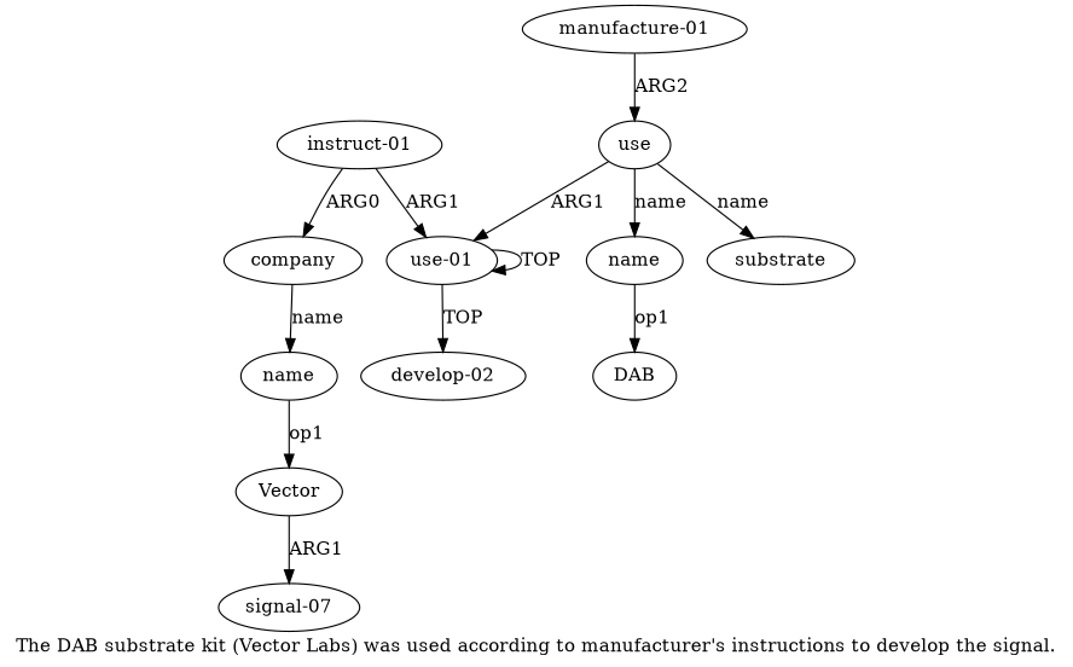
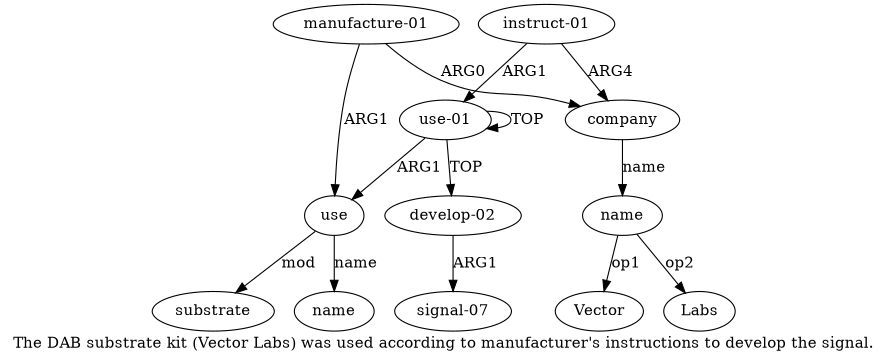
  digraph {
    label="The DAB substrate kit (Vector Labs) was used according to manufacturer's instructions to develop the signal."
    node [color=black gold_ind=-1 gold_label=name test_ind=-1 test_label=name]
    edge [color=black gold_label=ARG1 test_label=ARG1]
    n1 [gold_label=Vector label=Vector test_label=Vector]
-   n2 [gold_label=DAB label=DAB test_label=DAB]
+   n3 [gold_label=Labs label=Labs test_label=Labs]
    n4 [gold_ind=1 gold_label=kit label=use test_ind=1 test_label=kit]
    n5 [gold_ind=2 label=name test_ind=2]
    n6 [gold_ind=6 gold_label=substrate label=substrate test_ind=6 test_label=substrate]
    n7 [gold_ind=0 gold_label="use-01" label="use-01" test_ind=0 test_label="use-01"]
    n8 [gold_ind=8 gold_label="develop-02" label="develop-02" test_ind=8 test_label="develop-02"]
    n9 [gold_ind=9 gold_label="signal-07" label="signal-07" test_ind=9 test_label="signal-07"]
    n10 [gold_ind=3 gold_label="manufacture-01" label="manufacture-01" test_ind=3 test_label="manufacture-01"]
    n11 [gold_ind=4 gold_label=company label=company test_ind=4 test_label=company]
    n12 [gold_ind=5 label=name test_ind=5]
    n13 [gold_ind=7 gold_label="instruct-01" label="instruct-01" test_ind=7 test_label="instruct-01"]
    n4 -> n5 [gold_label=name label=name test_label=name]
-   n4 -> n6 [gold_label=mod label=name test_label=mod]
-   n5 -> n2 [gold_label=op1 label=op1 test_label=op1]
-   n4 -> n7 [label=ARG1]
+   n4 -> n6 [gold_label=mod label=mod test_label=mod]
+   n7 -> n4 [label=ARG1]
    n7 -> n7 [gold_label=TOP label=TOP test_label=TOP]
    n7 -> n8 [gold_label=purpose label=TOP test_label=purpose]
-   n1 -> n9 [label=ARG1]
-   n10 -> n4 [label=ARG2]
+   n8 -> n9 [label=ARG1]
+   n10 -> n4 [label=ARG1]
+   n10 -> n11 [gold_label=ARG0 label=ARG0 test_label=ARG0]
    n11 -> n12 [gold_label=name label=name test_label=name]
    n12 -> n1 [gold_label=op1 label=op1 test_label=op1]
+   n12 -> n3 [gold_label=op2 label=op2 test_label=op2]
    n13 -> n7 [gold_label=ARG2 label=ARG1 test_label=ARG2]
-   n13 -> n11 [gold_label=ARG0 label=ARG0 test_label=ARG0]
+   n13 -> n11 [gold_label=ARG0 label=ARG4 test_label=ARG0]
  }
